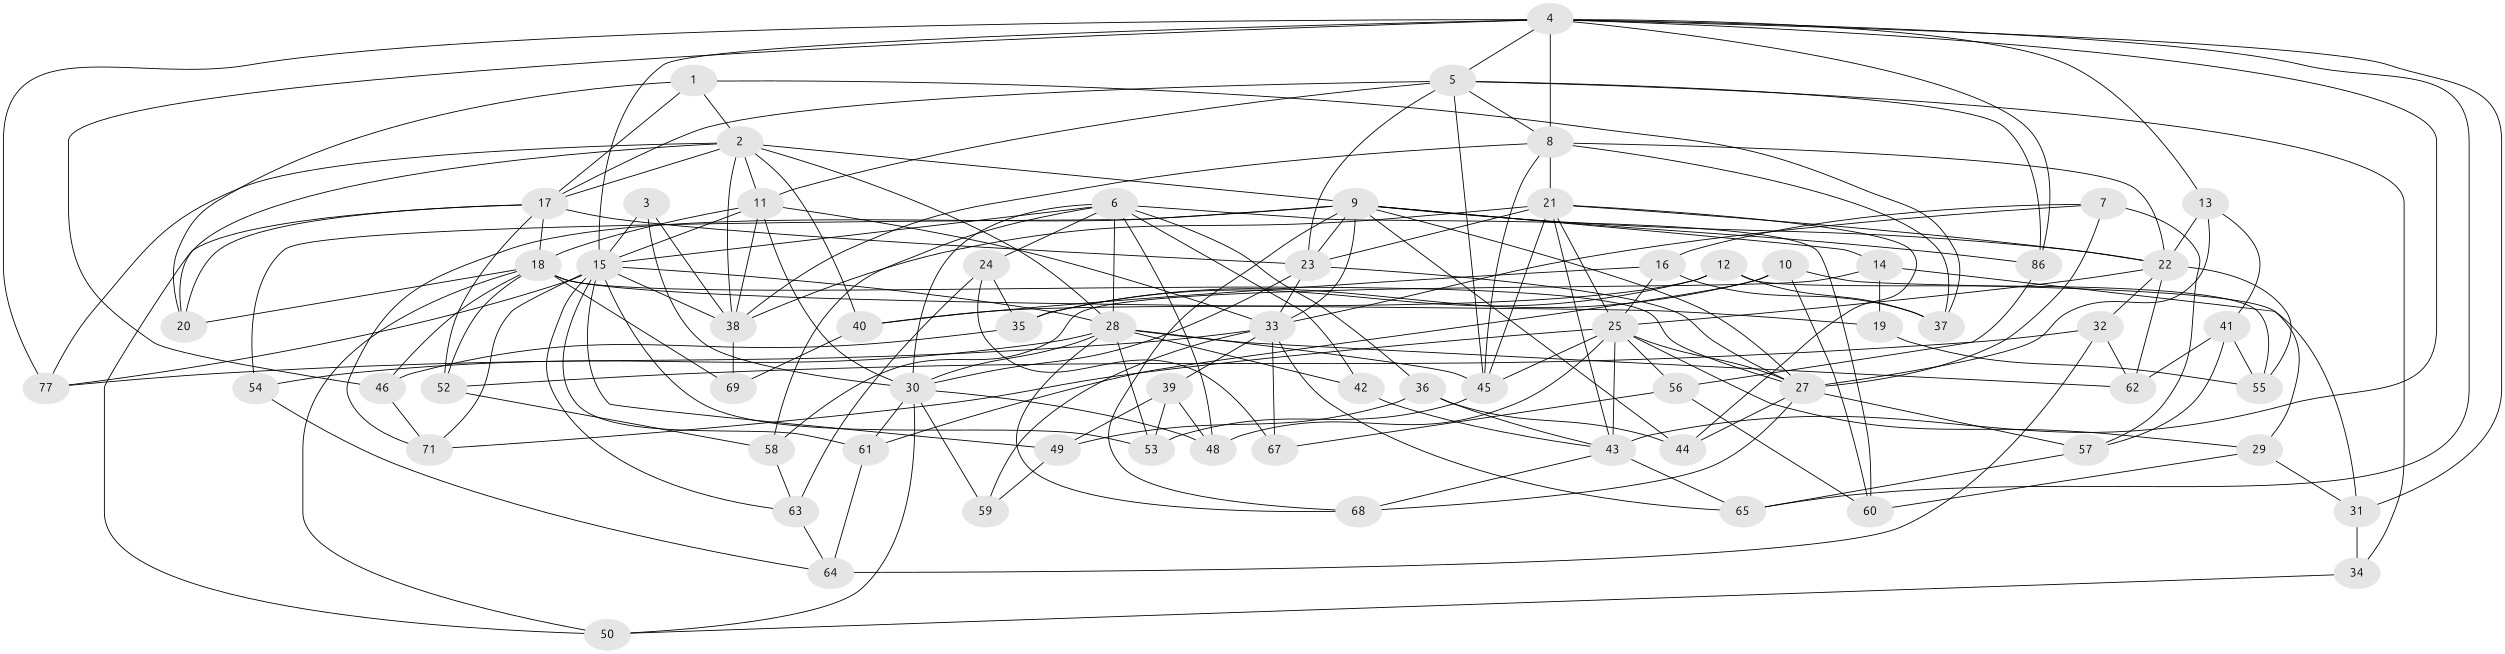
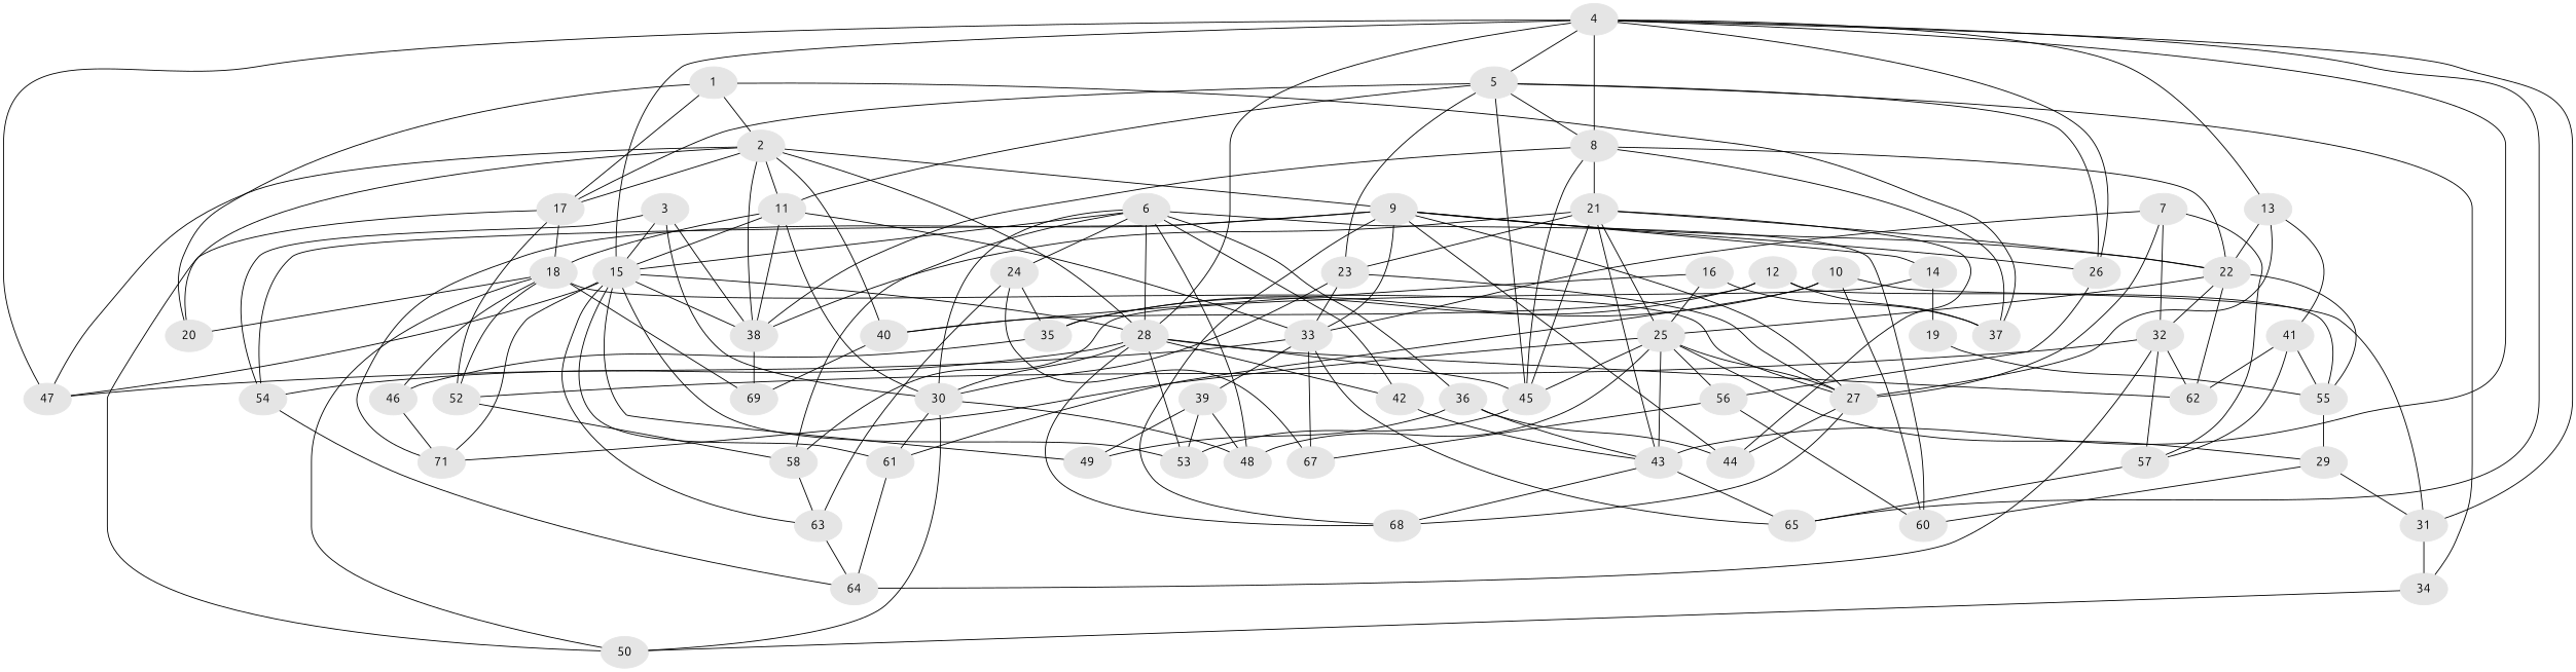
  graph {
    fontname=Ubuntu
    node [color=gray90 fontname=Ubuntu style=filled]
    edge [fontname=Ubuntu weight=1.0]
    1
    2
    17
    20
    37
    9
    11
    28
    38
    40
-   47 [label=77]
+   47
    23
    18
    50
    52
    54
-   26 [label=86]
+   26
    27
    33
    22
    14
    44
    n23 [label=71]
    68
    15
    30
    45
    42
    53
    62
    69
    3
    61
    49
    63
    48
-   59
    64
    4
    5
    8
    13
    31
    43
    65
    34
    21
    41
    56
    6
    24
    36
    58
    60
    35
    67
    7
    16
    57
    25
    39
    55
    32
    19
    29
    10
    46
    12
    1 -- 2
    1 -- 17
    1 -- 20
    1 -- 37
    2 -- 17 [weight=2.0]
    2 -- 20
    2 -- 9
    2 -- 11 [weight=2.0]
    2 -- 28 [weight=2.0]
    2 -- 38
    2 -- 40
    2 -- 47
-   17 -- 20
-   17 -- 23
    17 -- 18 [weight=2.0]
    17 -- 50
    17 -- 52
-   9 -- 23
    9 -- 54
    9 -- 26
    9 -- 27
    9 -- 33
    9 -- 22 [weight=2.0]
    9 -- 14
    9 -- 44
    9 -- n23
    9 -- 68
    11 -- 38
    11 -- 18
    11 -- 33 [weight=3.0]
    11 -- 15
    11 -- 30
    28 -- 54
    28 -- 68
    28 -- 30
    28 -- 45
    28 -- 42
    28 -- 53
    28 -- 62
    38 -- 69
    40 -- 69
    23 -- 27 [weight=2.0]
    23 -- 33
    23 -- 30
    18 -- 20
    18 -- 50
    18 -- 52
    18 -- 27
    18 -- 69
-   18 -- 19
    18 -- 46
    52 -- 58
    54 -- 64
    26 -- 56
    27 -- 44
    27 -- 68
-   27 -- 57
+   32 -- 57
    33 -- 47
-   33 -- 59
    33 -- 65
    33 -- 67 [weight=2.0]
    33 -- 39
    22 -- 62
    22 -- 25
    22 -- 55
    22 -- 32
    14 -- 58
    14 -- 19
-   14 -- 29
+   55 -- 29
    15 -- 28
    15 -- 38
    15 -- 47
    15 -- n23
    15 -- 53
    15 -- 61
    15 -- 49
    15 -- 63
    30 -- 50
    30 -- 61
    30 -- 48
-   30 -- 59 [weight=2.0]
    45 -- 53
    42 -- 43
    3 -- 38
+   3 -- 54
    3 -- 15
    3 -- 30
    61 -- 64
-   49 -- 59
    63 -- 64
-   4 -- 46
+   4 -- 28
    4 -- 47
    4 -- 26
    4 -- 15
    4 -- 5
    4 -- 8
    4 -- 13
    4 -- 31
    4 -- 43
    4 -- 65
    5 -- 17
    5 -- 11
    5 -- 23
    5 -- 26
    5 -- 45
    5 -- 8
    5 -- 34
    8 -- 37
    8 -- 38 [weight=2.0]
    8 -- 22 [weight=2.0]
    8 -- 45
    8 -- 21 [weight=2.0]
    13 -- 27
    13 -- 22
    13 -- 41
    31 -- 34
    43 -- 68
    43 -- 65
    34 -- 50
    21 -- 38
    21 -- 23
    21 -- 22
    21 -- 44
    21 -- 45
    21 -- 43
    21 -- 25 [weight=2.0]
    41 -- 62
    41 -- 57
    41 -- 55
    56 -- 60
    56 -- 67
    6 -- 28
    6 -- 15
    6 -- 30
    6 -- 42 [weight=2.0]
    6 -- 48
    6 -- 24
    6 -- 36
    6 -- 58
    6 -- 60
    24 -- 63
    24 -- 35
    24 -- 67
    36 -- 44
    36 -- 49
    36 -- 43
    58 -- 63
    35 -- 46
    7 -- 27
    7 -- 33
-   7 -- 16
+   7 -- 32
    7 -- 57
    16 -- 37
    16 -- 40
    16 -- 25
    57 -- 65
    25 -- 27
    25 -- n23
    25 -- 45
    25 -- 48
    25 -- 43 [weight=2.0]
    25 -- 56
    25 -- 29
    39 -- 53
    39 -- 49
    39 -- 48
    32 -- 52
    32 -- 62
    32 -- 64
    19 -- 55
    29 -- 31
    29 -- 60
    10 -- 61
    10 -- 31
    10 -- 60
    10 -- 35
    46 -- n23
    12 -- 37
    12 -- 40
    12 -- 35
    12 -- 55
  }
